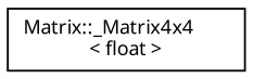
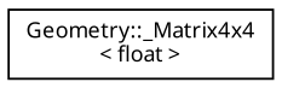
  digraph {
    rankdir=LR
    fontname="Noto Sans"
-   n1 [color=black fillcolor=white fontname="Noto Sans" fontsize=10 height=0.2 label="Matrix::_Matrix4x4\l\< float \>" shape=record style=filled width=0.4]
+   n1 [color=black fillcolor=white fontname="Noto Sans" fontsize=10 height=0.2 label="Geometry::_Matrix4x4\l\< float \>" shape=record style=filled width=0.4]
  }
